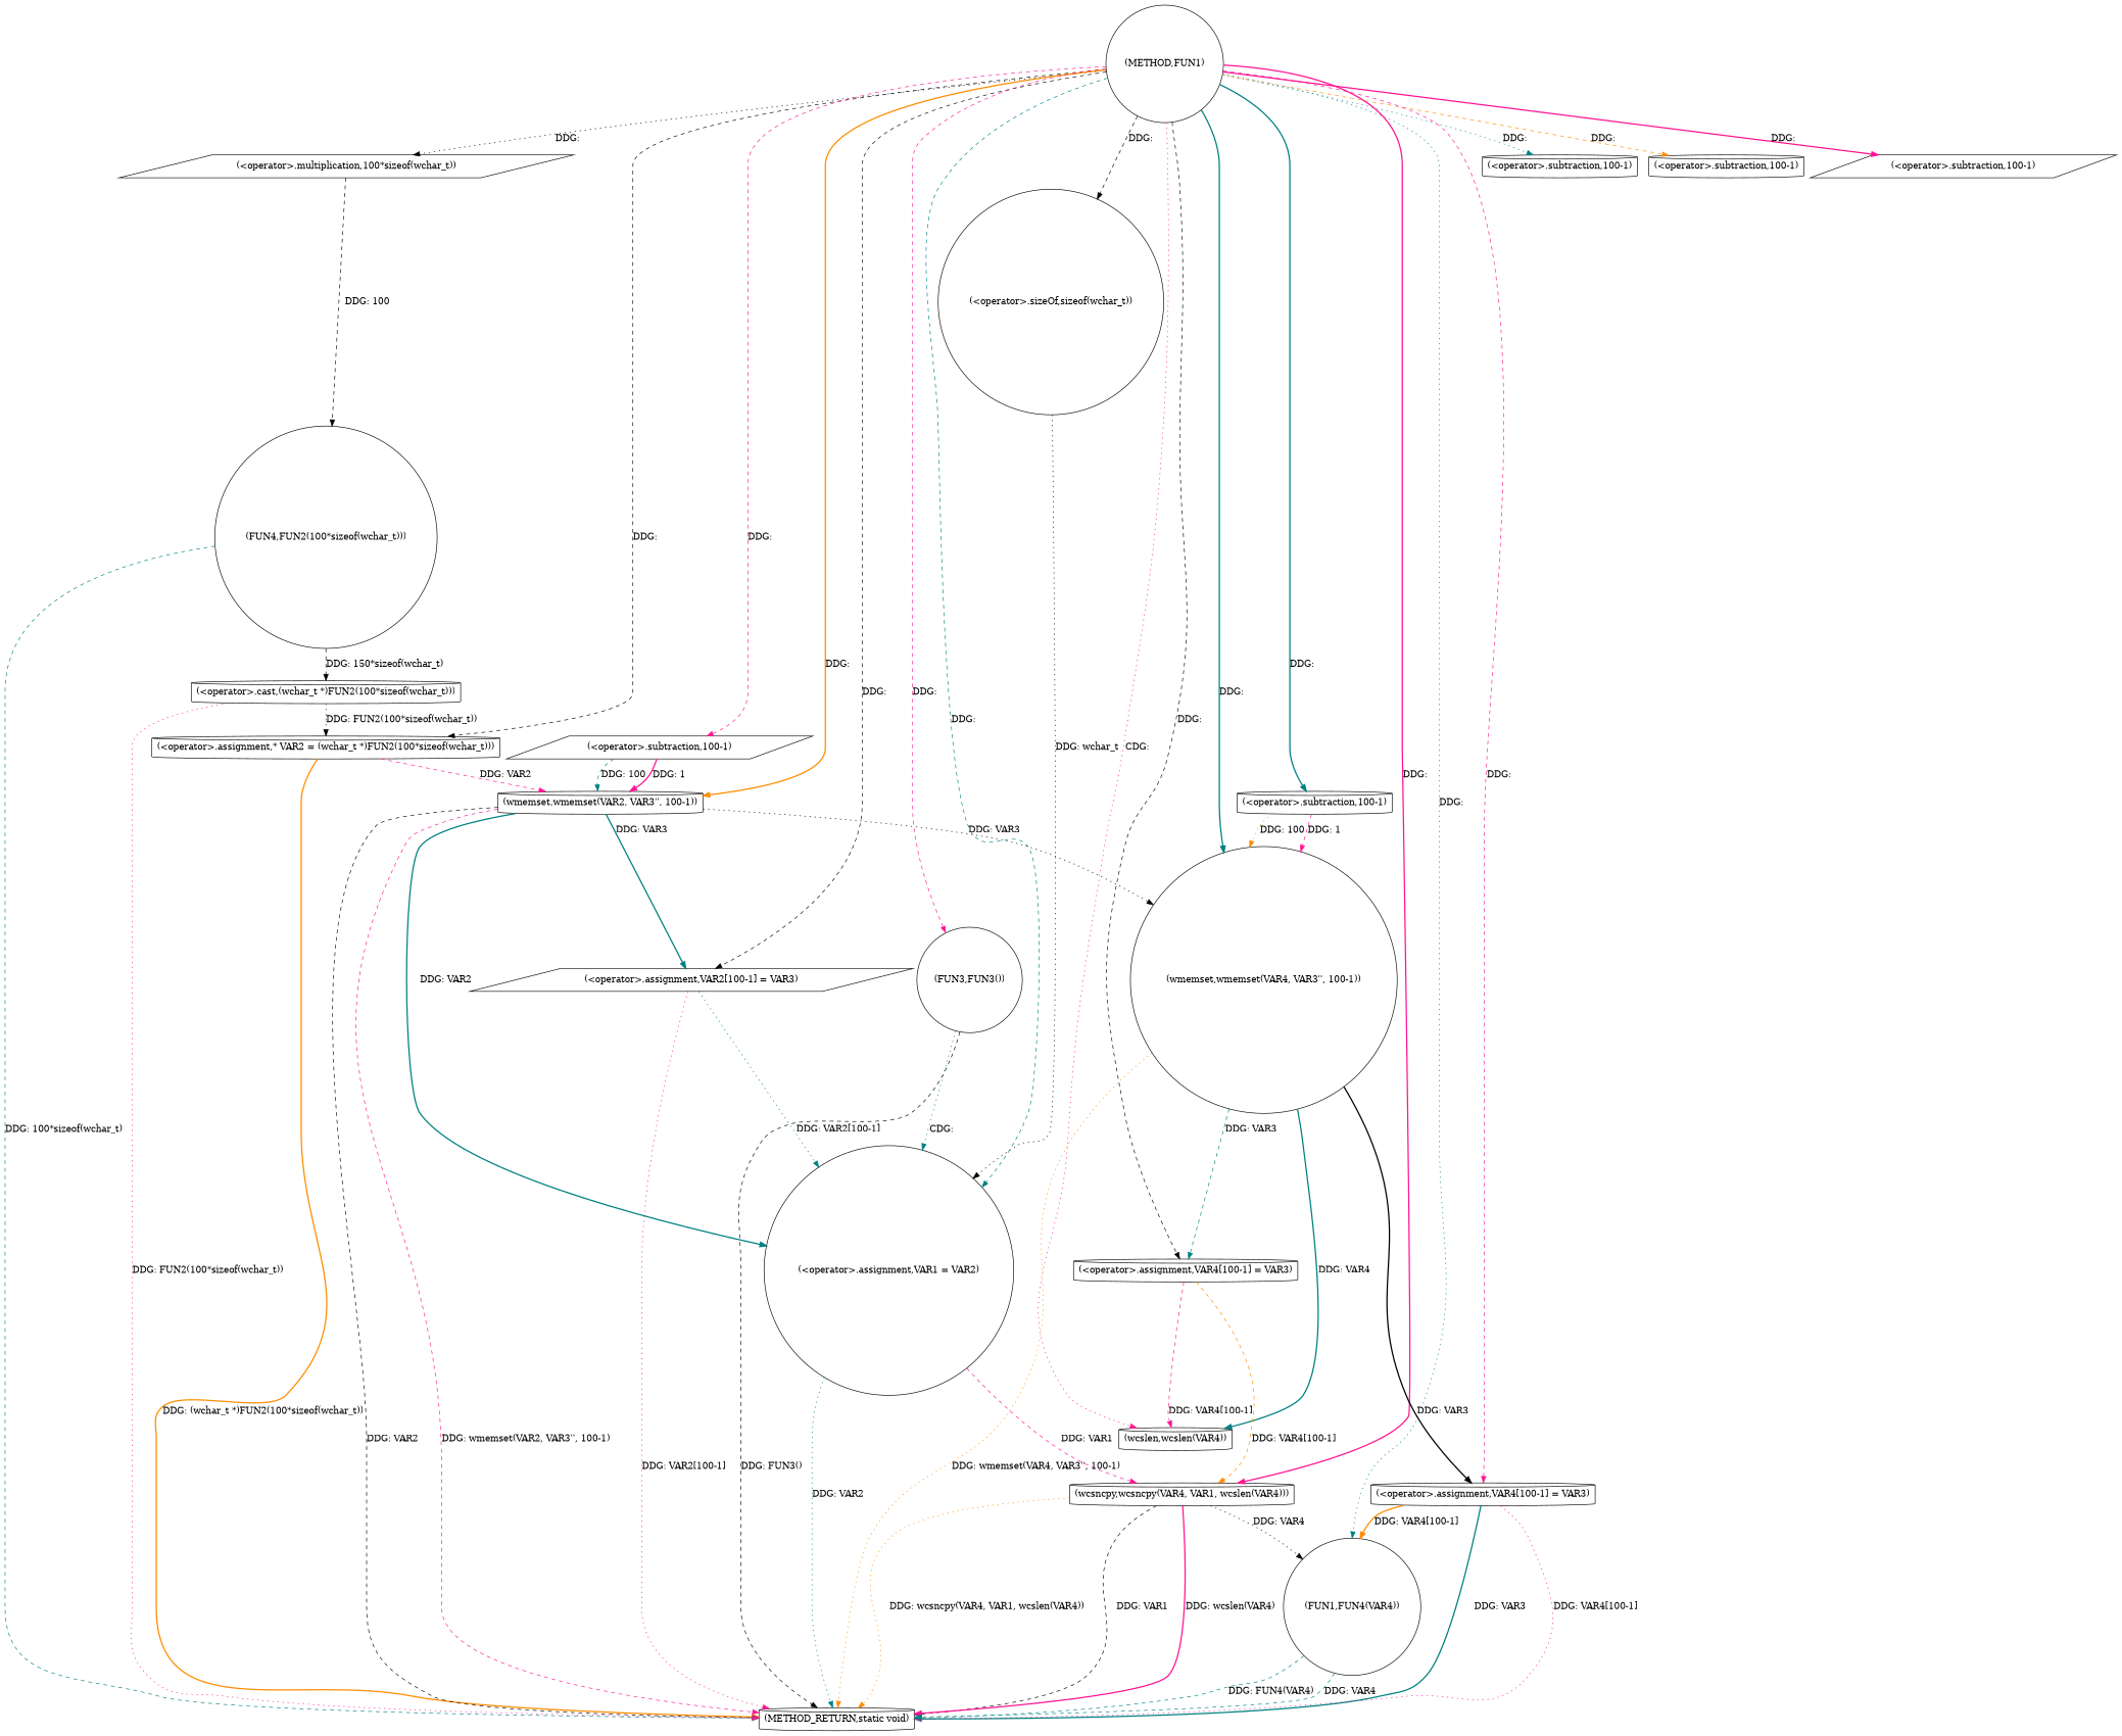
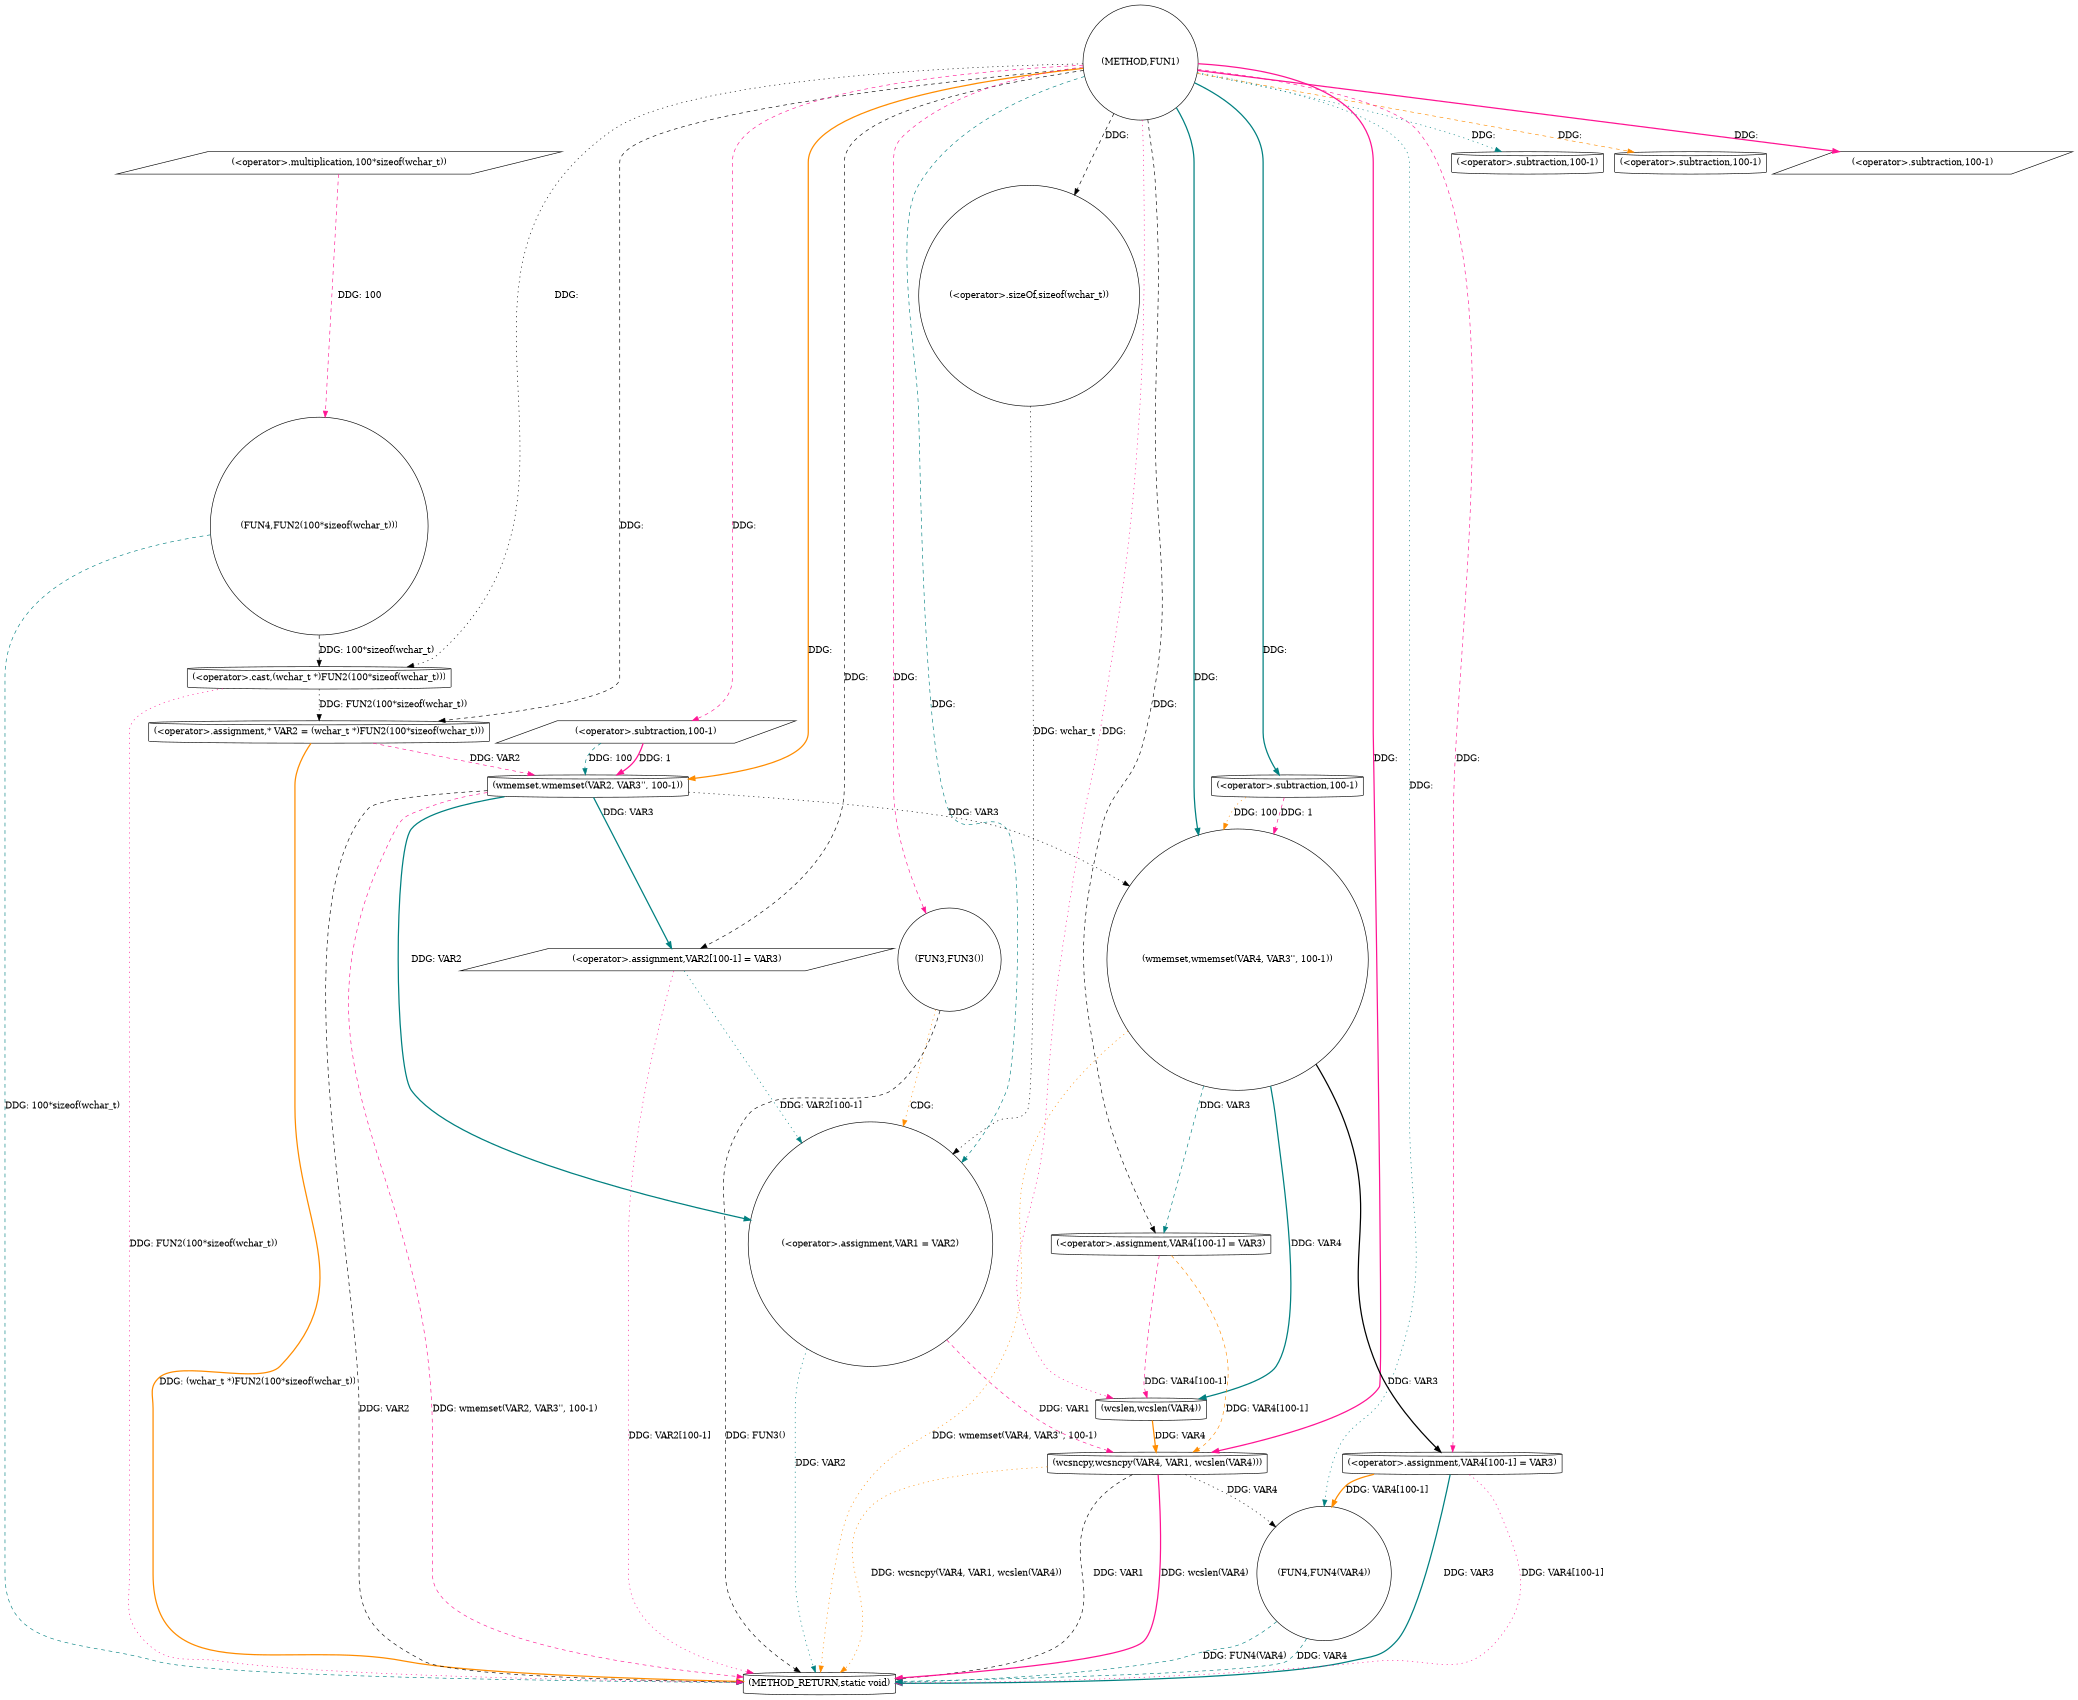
  digraph {
    node [shape=cylinder]
    edge [color=deeppink style=dashed]
    n1 [label="(METHOD,FUN1)" shape=circle]
    n2 [label="(<operator>.assignment,* VAR2 = (wchar_t *)FUN2(100*sizeof(wchar_t)))"]
    n3 [label="(<operator>.multiplication,100*sizeof(wchar_t))" shape=parallelogram]
    n4 [label="(<operator>.sizeOf,sizeof(wchar_t))" shape=circle]
    n5 [label="(wmemset,wmemset(VAR2, VAR3'', 100-1))"]
    n6 [label="(<operator>.subtraction,100-1)" shape=parallelogram]
    n7 [label="(<operator>.assignment,VAR2[100-1] = VAR3)" shape=parallelogram]
    n8 [label="(<operator>.subtraction,100-1)"]
    n9 [label="(FUN3,FUN3())" shape=circle]
    n10 [label="(<operator>.assignment,VAR1 = VAR2)" shape=circle]
    n11 [label="(wmemset,wmemset(VAR4, VAR3'', 100-1))" shape=circle]
    n12 [label="(<operator>.subtraction,100-1)"]
    n13 [label="(<operator>.assignment,VAR4[100-1] = VAR3)"]
    n14 [label="(<operator>.subtraction,100-1)"]
    n15 [label="(wcsncpy,wcsncpy(VAR4, VAR1, wcslen(VAR4)))"]
    n16 [label="(wcslen,wcslen(VAR4))"]
    n17 [label="(<operator>.assignment,VAR4[100-1] = VAR3)"]
    n18 [label="(<operator>.subtraction,100-1)" shape=parallelogram]
-   n19 [label="(FUN1,FUN4(VAR4))" shape=circle]
+   n19 [label="(FUN4,FUN4(VAR4))" shape=circle]
    n20 [label="(METHOD_RETURN,static void)"]
    n21 [label="(FUN4,FUN2(100*sizeof(wchar_t)))" shape=circle]
    n22 [label="(<operator>.cast,(wchar_t *)FUN2(100*sizeof(wchar_t)))"]
    n1 -> n2 [color=black label="DDG: "]
-   n1 -> n3 [color=black label="DDG: " style=dotted]
+   n1 -> n22 [color=black label="DDG: " style=dotted]
    n1 -> n4 [color=black label="DDG: "]
    n1 -> n5 [color=darkorange label="DDG: " style=bold]
    n1 -> n6 [label="DDG: "]
    n1 -> n7 [color=black label="DDG: "]
    n1 -> n8 [color=teal label="DDG: " style=dotted]
    n1 -> n9 [label="DDG: "]
    n1 -> n10 [color=teal label="DDG: "]
    n1 -> n11 [color=teal label="DDG: " style=bold]
    n1 -> n12 [color=teal label="DDG: " style=bold]
    n1 -> n13 [color=black label="DDG: "]
    n1 -> n14 [color=darkorange label="DDG: "]
    n1 -> n15 [label="DDG: " style=bold]
-   n1 -> n16 [label="CDG: " style=dotted]
+   n1 -> n16 [label="DDG: " style=dotted]
    n1 -> n17 [label="DDG: "]
    n1 -> n18 [label="DDG: " style=bold]
    n1 -> n19 [color=teal label="DDG: " style=dotted]
    n2 -> n5 [label="DDG: VAR2"]
    n2 -> n20 [color=darkorange label="DDG: (wchar_t *)FUN2(100*sizeof(wchar_t))" style=bold]
-   n3 -> n21 [color=black label="DDG: 100"]
+   n3 -> n21 [label="DDG: 100"]
    n4 -> n10 [color=black label="DDG: wchar_t" style=dotted]
    n5 -> n7 [color=teal label="DDG: VAR3" style=bold]
    n5 -> n10 [color=teal label="DDG: VAR2" style=bold]
    n5 -> n11 [color=black label="DDG: VAR3" style=dotted]
    n5 -> n20 [color=black label="DDG: VAR2"]
    n5 -> n20 [label="DDG: wmemset(VAR2, VAR3'', 100-1)"]
    n6 -> n5 [color=teal label="DDG: 100"]
    n6 -> n5 [label="DDG: 1" style=bold]
    n7 -> n10 [color=teal label="DDG: VAR2[100-1]" style=dotted]
    n7 -> n20 [label="DDG: VAR2[100-1]" style=dotted]
-   n9 -> n10 [color=teal label="CDG: " style=dotted]
+   n9 -> n10 [color=darkorange label="CDG: " style=dotted]
    n9 -> n20 [color=black label="DDG: FUN3()"]
    n10 -> n15 [label="DDG: VAR1"]
    n10 -> n20 [color=teal label="DDG: VAR2" style=dotted]
    n11 -> n13 [color=teal label="DDG: VAR3"]
    n11 -> n16 [color=teal label="DDG: VAR4" style=bold]
    n11 -> n17 [color=black label="DDG: VAR3" style=bold]
    n11 -> n20 [color=darkorange label="DDG: wmemset(VAR4, VAR3'', 100-1)" style=dotted]
    n12 -> n11 [color=darkorange label="DDG: 100" style=dotted]
    n12 -> n11 [label="DDG: 1"]
    n13 -> n15 [color=darkorange label="DDG: VAR4[100-1]"]
    n13 -> n16 [label="DDG: VAR4[100-1]"]
    n15 -> n19 [color=black label="DDG: VAR4" style=dotted]
    n15 -> n20 [color=black label="DDG: VAR1"]
    n15 -> n20 [label="DDG: wcslen(VAR4)" style=bold]
    n15 -> n20 [color=darkorange label="DDG: wcsncpy(VAR4, VAR1, wcslen(VAR4))" style=dotted]
+   n16 -> n15 [color=darkorange label="DDG: VAR4" style=bold]
    n17 -> n19 [color=darkorange label="DDG: VAR4[100-1]" style=bold]
    n17 -> n20 [color=teal label="DDG: VAR3" style=bold]
    n17 -> n20 [label="DDG: VAR4[100-1]" style=dotted]
    n19 -> n20 [color=teal label="DDG: FUN4(VAR4)"]
    n19 -> n20 [color=teal label="DDG: VAR4"]
    n21 -> n20 [color=teal label="DDG: 100*sizeof(wchar_t)"]
-   n21 -> n22 [color=black label="DDG: 150*sizeof(wchar_t)"]
+   n21 -> n22 [color=black label="DDG: 100*sizeof(wchar_t)"]
    n22 -> n2 [color=black label="DDG: FUN2(100*sizeof(wchar_t))" style=dotted]
    n22 -> n20 [label="DDG: FUN2(100*sizeof(wchar_t))" style=dotted]
  }
